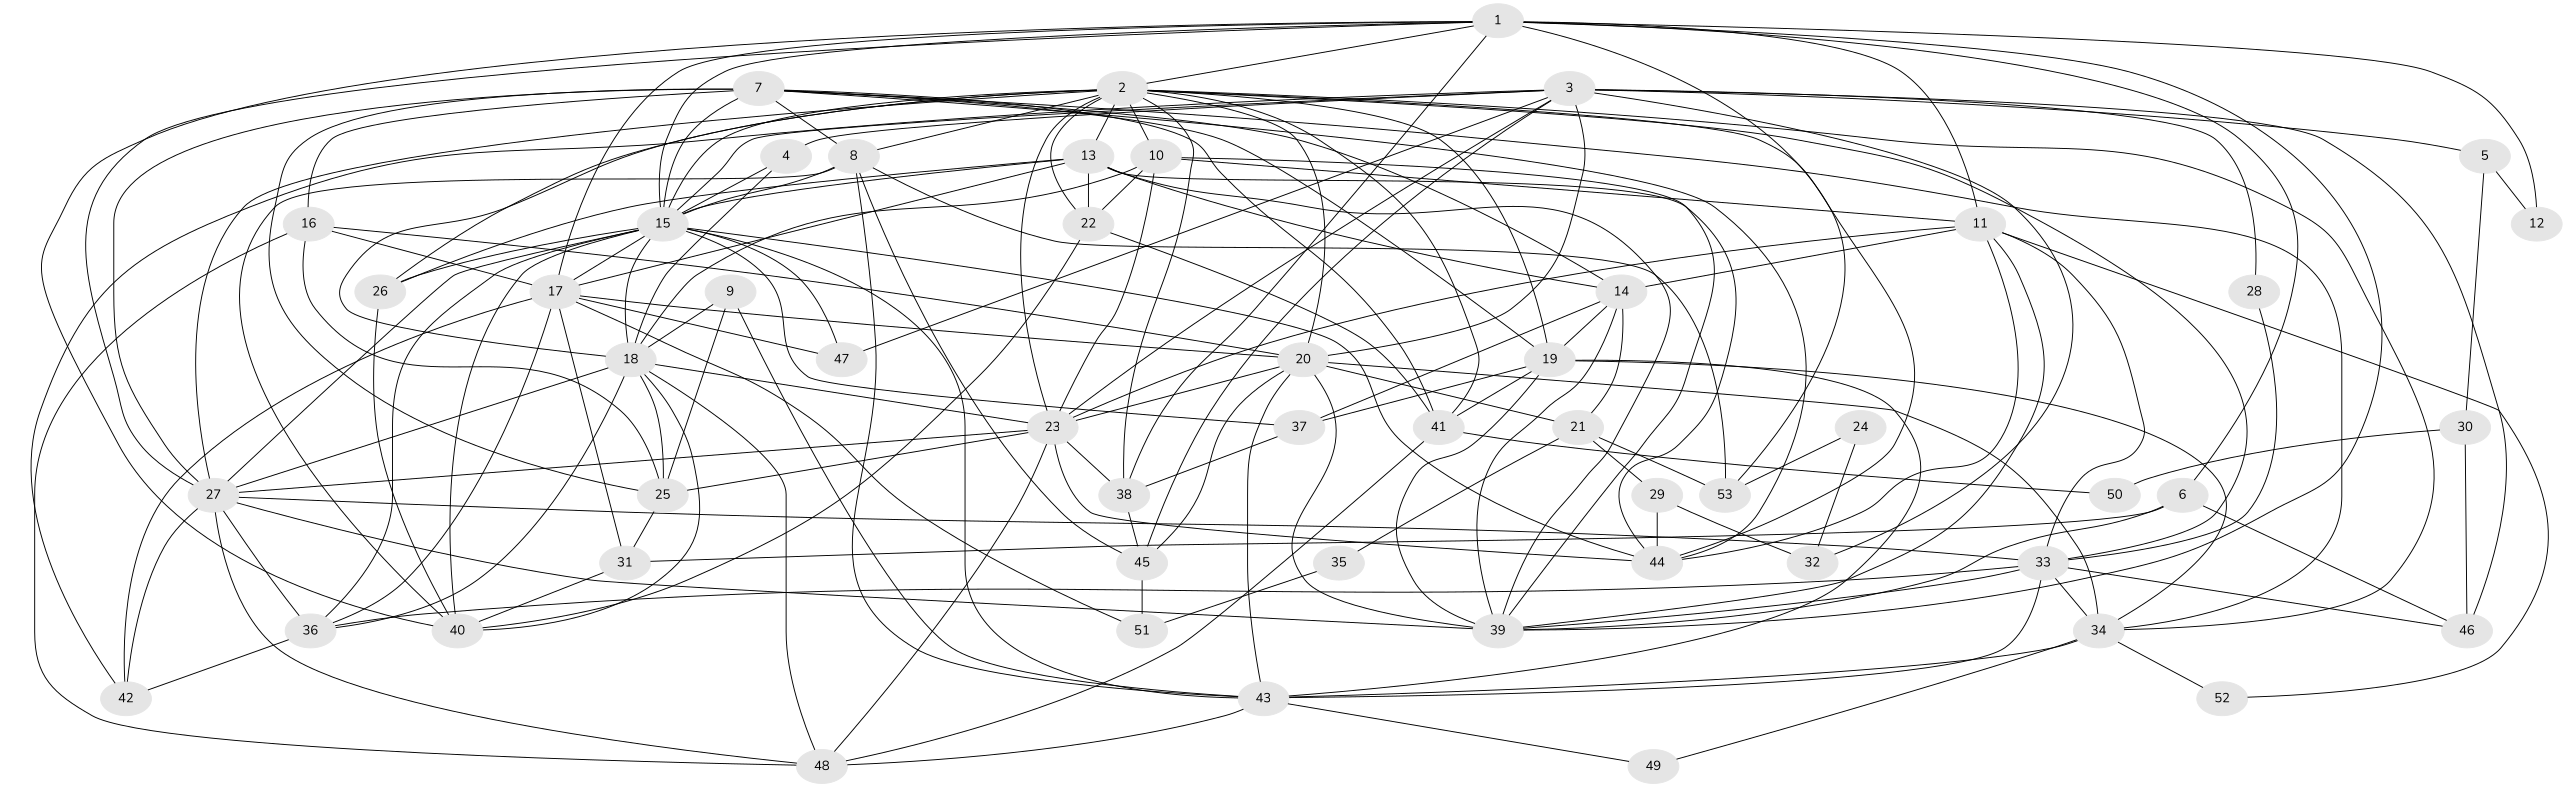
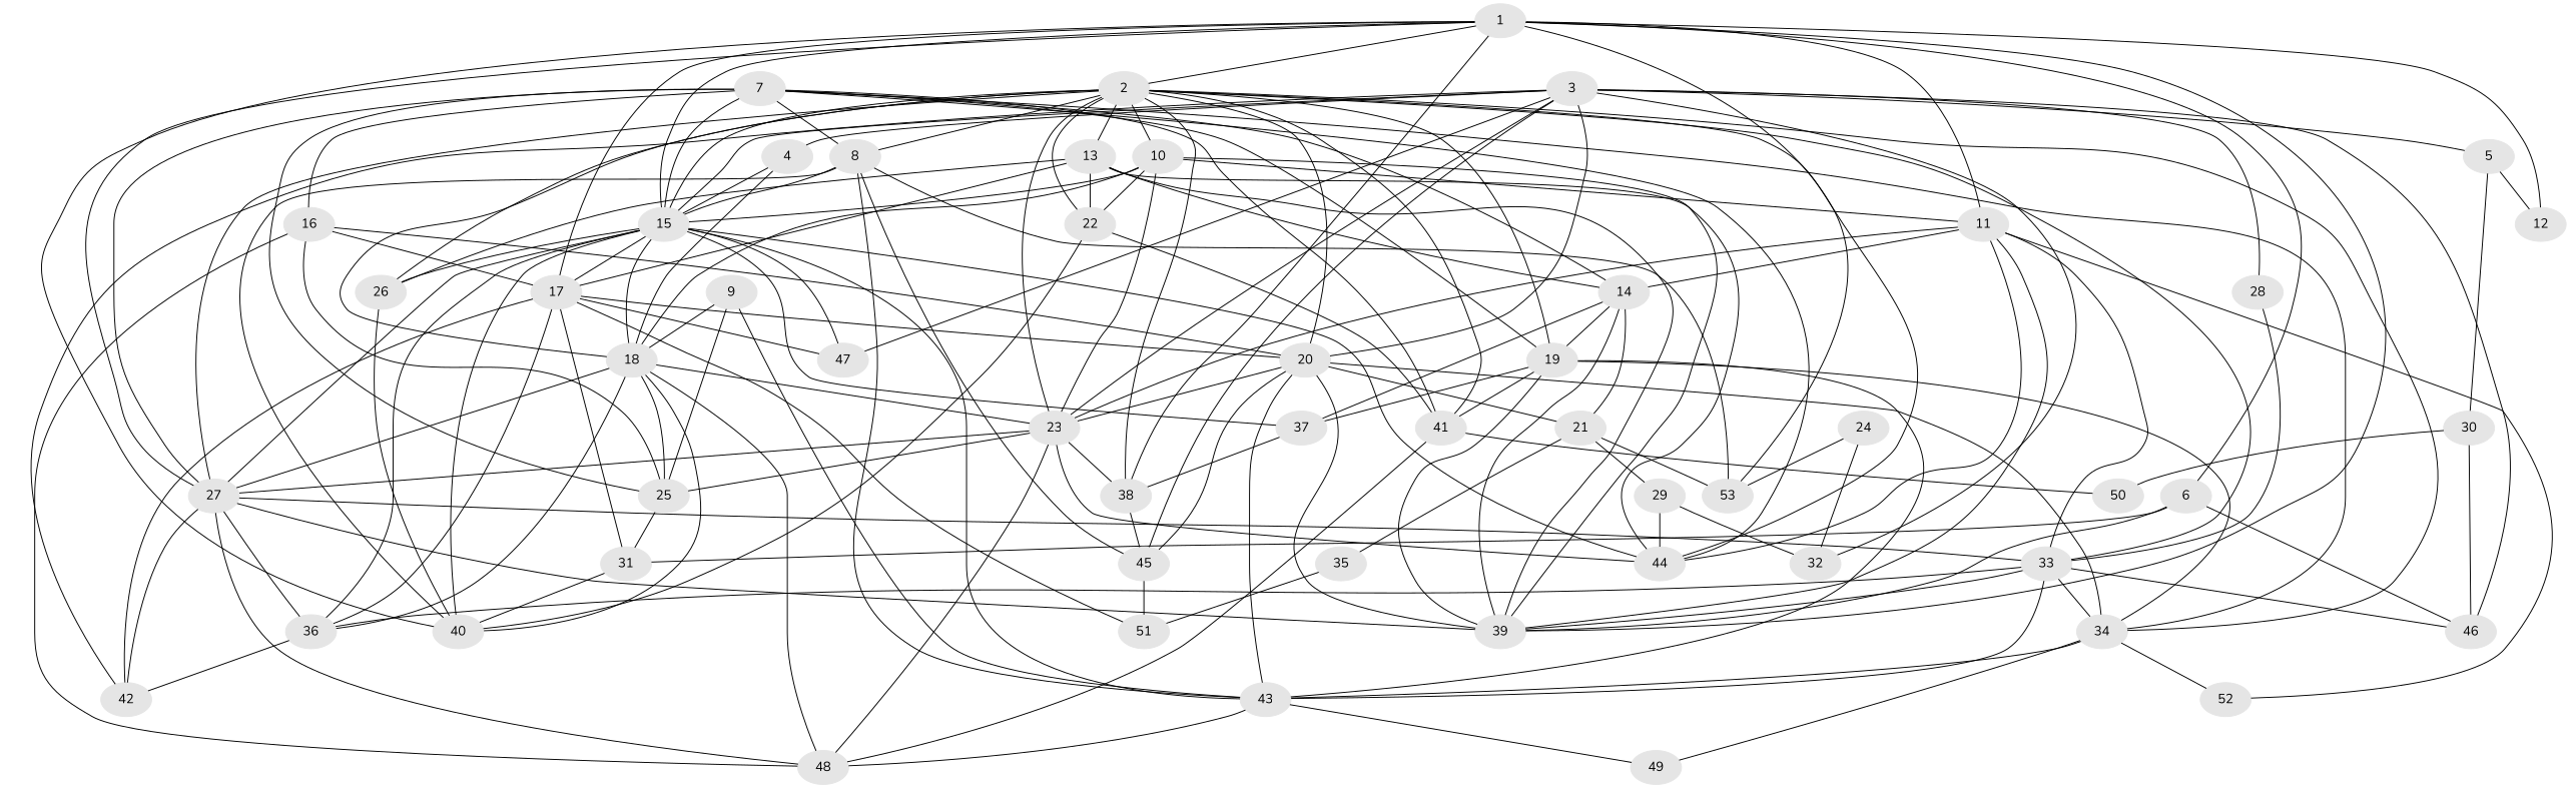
  graph {
    fontname=Nunito
    node [color=gray90 fontname=Nunito style=filled]
    edge [fontname=Nunito weight=1.0]
    1
    2
    6
    11
    12
    15
    17
    27
    38
    39
    40
    53
    8
    10
    13
    18
    19
    20
    22
    23
    26
    33
    34
    41
    44
    46
    31
    14
    52
    36
    47
    43
    37
    42
    51
    48
    45
    25
    21
    49
    50
    3
    4
    5
    28
    32
    30
    7
    16
    9
    29
    35
    24
    1 -- 2
    1 -- 6
    1 -- 11
    1 -- 12 [weight=2.0]
    1 -- 15 [weight=2.0]
    1 -- 17
    1 -- 27
    1 -- 38
    1 -- 39
    1 -- 40
    1 -- 53
    2 -- 15
    2 -- 27 [weight=2.0]
    2 -- 38
    2 -- 8
    2 -- 10 [weight=2.0]
    2 -- 13 [weight=2.0]
    2 -- 18 [weight=2.0]
    2 -- 19
    2 -- 20
    2 -- 22
    2 -- 23
    2 -- 26
    2 -- 33
    2 -- 34 [weight=2.0]
    2 -- 41
    2 -- 44
    6 -- 39
    6 -- 46
    6 -- 31
    11 -- 39
    11 -- 23
    11 -- 33
    11 -- 44
    11 -- 14
    11 -- 52
    15 -- 17
    15 -- 27
    15 -- 40
    15 -- 18 [weight=2.0]
    15 -- 26
    15 -- 44
    15 -- 36
    15 -- 47
    15 -- 43 [weight=2.0]
    15 -- 37
    17 -- 20
    17 -- 31
    17 -- 36
    17 -- 47
    17 -- 42
    17 -- 51
    27 -- 39 [weight=2.0]
    27 -- 33
    27 -- 36 [weight=2.0]
    27 -- 42
    27 -- 48
    38 -- 45
    8 -- 15
    8 -- 40 [weight=2.0]
    8 -- 53
    8 -- 43
    8 -- 45
    10 -- 11
    10 -- 39
    10 -- 18
    10 -- 22
    10 -- 23
-   13 -- 15
+   10 -- 15
    13 -- 17
    13 -- 39
    13 -- 22 [weight=3.0]
    13 -- 26
    13 -- 44
    13 -- 14
    18 -- 27
    18 -- 40
    18 -- 23
    18 -- 36
    18 -- 48
    18 -- 25
    19 -- 39
    19 -- 34
    19 -- 41
    19 -- 43 [weight=2.0]
    19 -- 37
    20 -- 39
    20 -- 23
    20 -- 34 [weight=2.0]
    20 -- 43
    20 -- 45
    20 -- 21
    22 -- 40
    22 -- 41
    23 -- 27
    23 -- 38
    23 -- 44
    23 -- 48 [weight=2.0]
    23 -- 25
    26 -- 40
    33 -- 39
    33 -- 34
    33 -- 46
    33 -- 36
    33 -- 43
    34 -- 52
    34 -- 43
    34 -- 49
    41 -- 48
    41 -- 50
    31 -- 40
    14 -- 39
    14 -- 19
    14 -- 37
    14 -- 21
    36 -- 42 [weight=2.0]
    43 -- 48
    43 -- 49
    37 -- 38
    45 -- 51
    25 -- 31
    21 -- 53
    21 -- 29
    21 -- 35
    3 -- 15
    3 -- 20
    3 -- 23
    3 -- 46
    3 -- 47
    3 -- 42
    3 -- 45
    3 -- 4
    3 -- 5
    3 -- 28
    3 -- 32
    4 -- 15
    4 -- 18
    5 -- 12
    5 -- 30
    28 -- 33
    30 -- 46
    30 -- 50
    7 -- 15 [weight=3.0]
    7 -- 27
    7 -- 8
    7 -- 19
    7 -- 34
    7 -- 41
    7 -- 44
    7 -- 14
    7 -- 25
    7 -- 16
    16 -- 17
    16 -- 20
    16 -- 48 [weight=2.0]
    16 -- 25
    9 -- 18
    9 -- 43
    9 -- 25 [weight=2.0]
    29 -- 44
    29 -- 32
    35 -- 51
    24 -- 53
    24 -- 32
  }
